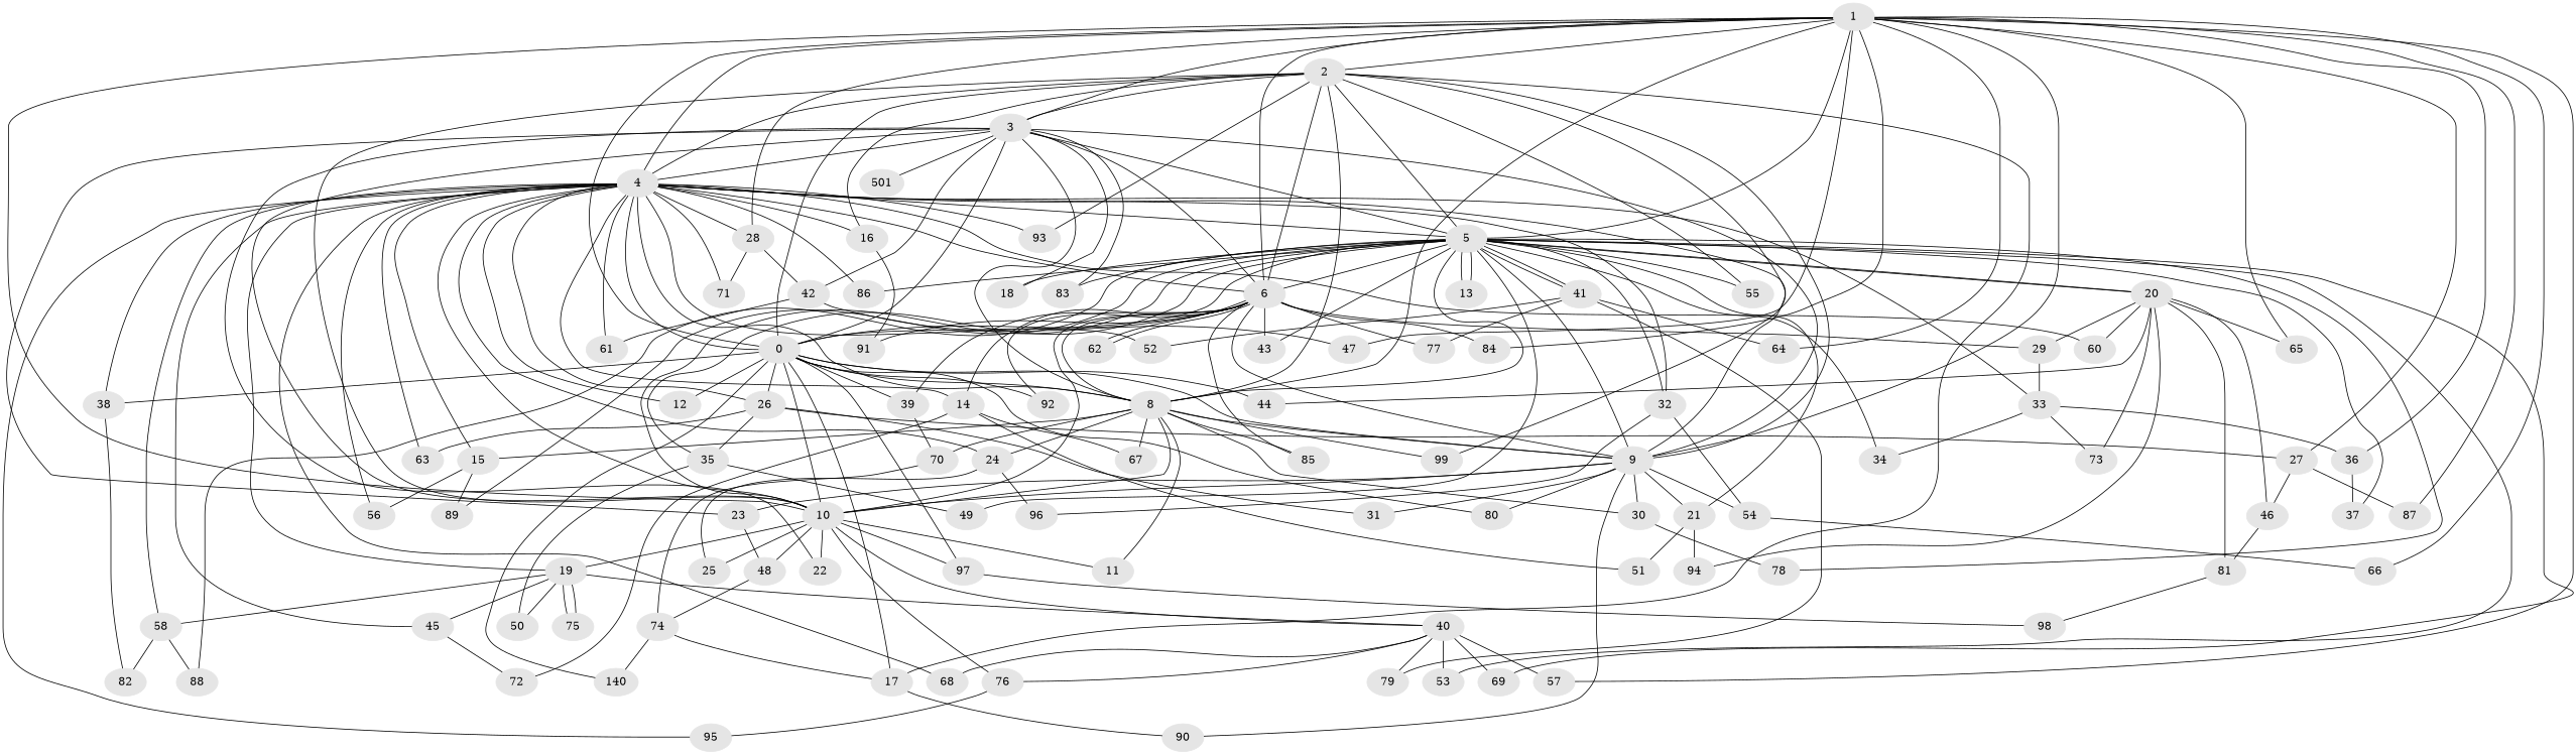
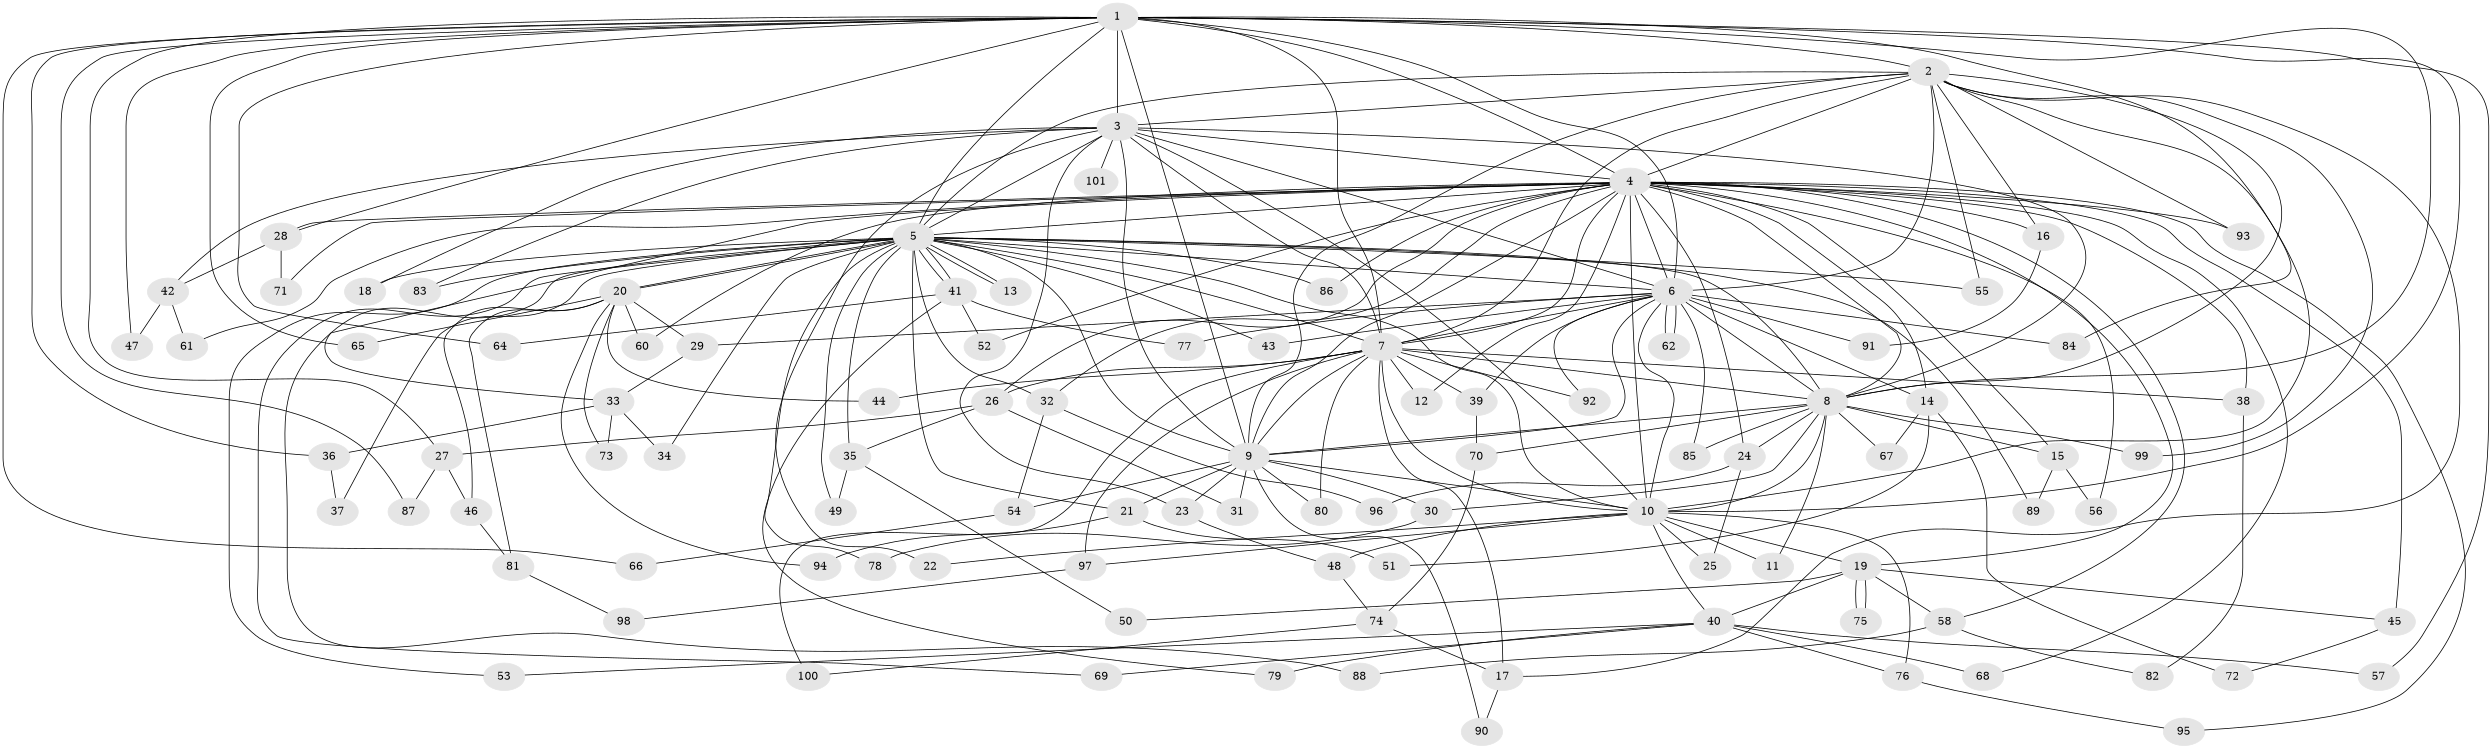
  graph {
    node [color=gray90 style=filled]
    1
    2
    3
    4
    5
    6
-   7 [label=0]
+   7
    8
    9
    10
    27
    28
    36
    47
    57
    64
    65
    66
    84
    87
    16
    17
    55
    93
    99
    18
    22
    23
    42
    83
-   101 [label=501]
+   101
    12
    14
    15
    19
    24
    26
    32
    33
    38
    45
    52
    56
    58
    60
    61
-   63
    68
    71
    86
    95
    13
    20
    21
    34
    35
    37
    41
    43
    49
    53
    69
    78
    88
    89
    29
    39
    62
    77
    85
    91
    92
    44
    80
    97
-   100 [label=140]
+   100
    11
    30
    67
    70
    31
    54
    90
    25
    40
    48
    76
    46
    51
    72
    50
    75
    96
    73
    82
    81
    94
    79
    98
    74
    1 -- 2
    1 -- 3
    1 -- 4
    1 -- 5
    1 -- 6
    1 -- 7
    1 -- 8
    1 -- 9
    1 -- 10
    1 -- 27
    1 -- 28
    1 -- 36
    1 -- 47
    1 -- 57
    1 -- 64
    1 -- 65
    1 -- 66
    1 -- 84
    1 -- 87
    2 -- 3
    2 -- 4
    2 -- 5
    2 -- 6
    2 -- 7
    2 -- 8
    2 -- 9
    2 -- 10
    2 -- 16
    2 -- 17
    2 -- 55
    2 -- 93
    2 -- 99
    3 -- 4
    3 -- 5
    3 -- 6
    3 -- 7
    3 -- 8
    3 -- 9
    3 -- 10
    3 -- 18
    3 -- 22
    3 -- 23
    3 -- 42
    3 -- 83
    3 -- 101
    4 -- 5
    4 -- 6
    4 -- 7
    4 -- 8
    4 -- 9
    4 -- 10
    4 -- 28
    4 -- 16
    4 -- 93
    4 -- 12
    4 -- 14
    4 -- 15
    4 -- 19
    4 -- 24
    4 -- 26
    4 -- 32
    4 -- 33
    4 -- 38
    4 -- 45
    4 -- 52
    4 -- 56
    4 -- 58
    4 -- 60
    4 -- 61
-   4 -- 63
    4 -- 68
    4 -- 71
    4 -- 86
    4 -- 95
    5 -- 6
    5 -- 7
    5 -- 8
    5 -- 9
    5 -- 10
    5 -- 55
    5 -- 18
    5 -- 83
    5 -- 32
    5 -- 86
    5 -- 13
    5 -- 13
    5 -- 20
    5 -- 20
    5 -- 21
    5 -- 34
    5 -- 35
    5 -- 37
    5 -- 41
    5 -- 41
    5 -- 43
    5 -- 49
    5 -- 53
    5 -- 69
    5 -- 78
    5 -- 88
    5 -- 89
    6 -- 7
    6 -- 8
    6 -- 9
    6 -- 10
    6 -- 84
    6 -- 14
    6 -- 43
    6 -- 29
    6 -- 39
    6 -- 62
    6 -- 62
    6 -- 77
    6 -- 85
    6 -- 91
    6 -- 92
    7 -- 8
    7 -- 9
    7 -- 10
    7 -- 17
    7 -- 12
    7 -- 26
    7 -- 38
    7 -- 39
    7 -- 92
    7 -- 44
    7 -- 80
    7 -- 97
    7 -- 100
    8 -- 9
    8 -- 10
    8 -- 99
    8 -- 15
    8 -- 24
    8 -- 85
    8 -- 11
    8 -- 30
    8 -- 67
    8 -- 70
    9 -- 10
    9 -- 23
    9 -- 21
    9 -- 80
    9 -- 30
    9 -- 31
    9 -- 54
    9 -- 90
    10 -- 22
    10 -- 19
    10 -- 97
    10 -- 11
    10 -- 25
    10 -- 40
    10 -- 48
    10 -- 76
    27 -- 87
    27 -- 46
    28 -- 42
    28 -- 71
    36 -- 37
    16 -- 91
    17 -- 90
    23 -- 48
    42 -- 47
    42 -- 61
    14 -- 67
    14 -- 51
    14 -- 72
    15 -- 56
    15 -- 89
    19 -- 45
    19 -- 58
    19 -- 40
    19 -- 50
    19 -- 75
    19 -- 75
    24 -- 25
    24 -- 96
    26 -- 27
-   26 -- 63
    26 -- 35
    26 -- 31
    32 -- 54
    32 -- 96
    33 -- 36
    33 -- 34
    33 -- 73
    38 -- 82
    45 -- 72
    58 -- 88
    58 -- 82
    20 -- 65
    20 -- 60
    20 -- 29
    20 -- 44
    20 -- 46
    20 -- 73
    20 -- 81
    20 -- 94
    21 -- 51
    21 -- 94
    35 -- 49
    35 -- 50
    41 -- 64
    41 -- 52
    41 -- 77
    41 -- 79
    29 -- 33
    39 -- 70
    97 -- 98
    30 -- 78
    70 -- 74
    54 -- 66
    40 -- 57
    40 -- 68
    40 -- 53
    40 -- 69
    40 -- 76
    40 -- 79
    48 -- 74
    76 -- 95
    46 -- 81
    81 -- 98
    74 -- 17
    74 -- 100
  }
